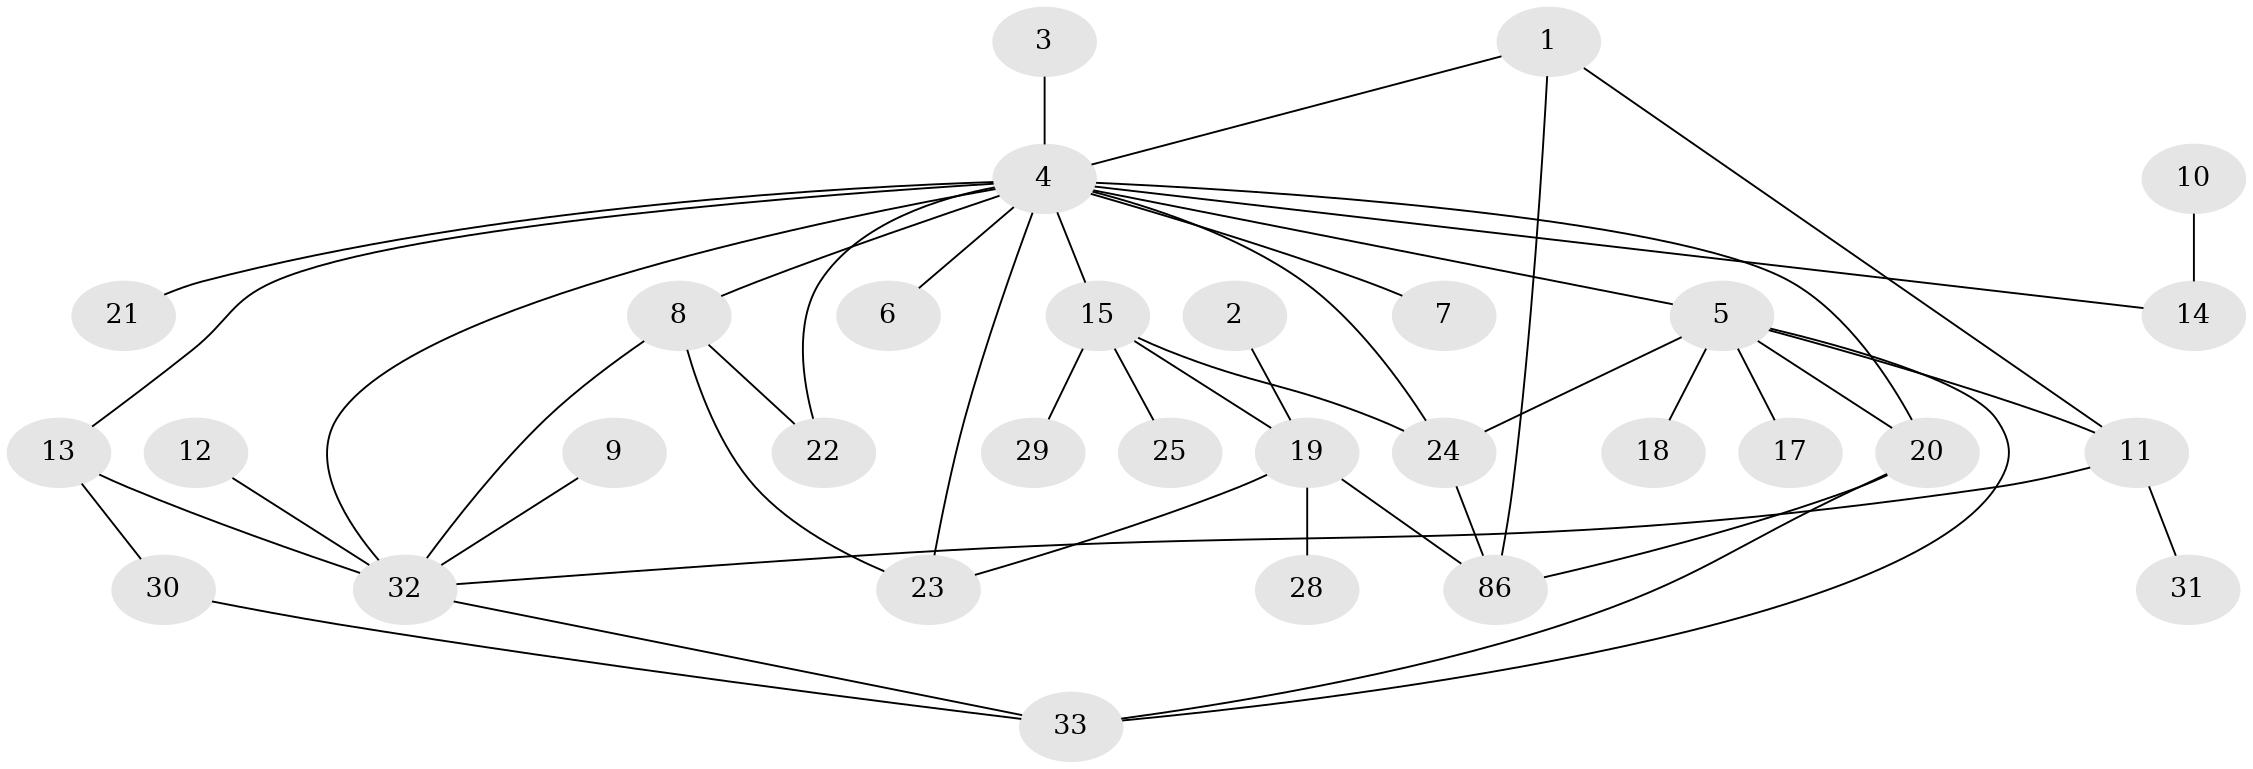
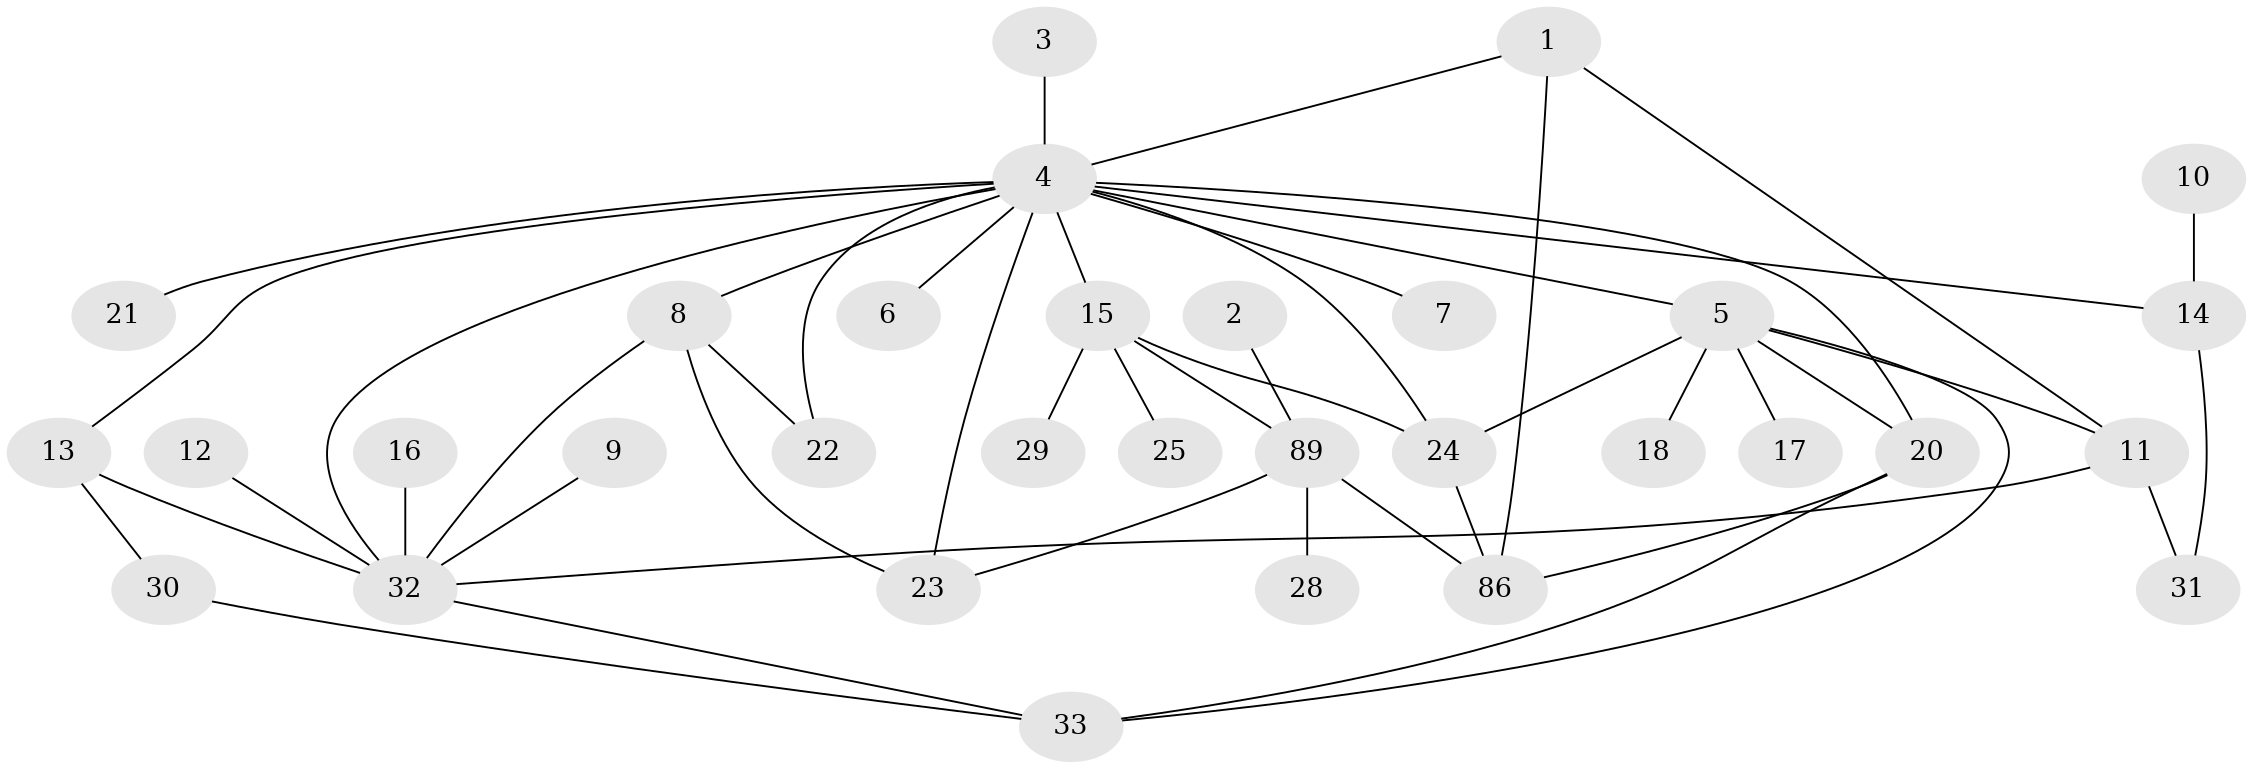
  graph {
    node [color=gray90 style=filled]
    edge [weight=1.0]
    1
    4
    11
    n4 [label=86]
    5
    6
    7
    8
    13
    14
    15
    20
    21
    22
    23
    24
    32
    31
    2
-   19
+   19 [label=89]
    28
    3
    17
    18
    33
    30
    25
    29
    9
    10
    12
+   16
    1 -- 4
    1 -- 11
    1 -- n4
    4 -- 5 [weight=2.0]
    4 -- 6
    4 -- 7
    4 -- 8
    4 -- 13
    4 -- 14
    4 -- 15
    4 -- 20
    4 -- 21
    4 -- 22
    4 -- 23
    4 -- 24
    4 -- 32 [weight=2.0]
    11 -- 32
    11 -- 31
    5 -- 11
    5 -- 20
    5 -- 24
    5 -- 17
    5 -- 18
    5 -- 33
    8 -- 22
    8 -- 23
    8 -- 32
    13 -- 32
    13 -- 30
+   14 -- 31
    15 -- 24
    15 -- 19
    15 -- 25
    15 -- 29
    20 -- n4
    20 -- 33
    24 -- n4
    32 -- 33
    2 -- 19
    19 -- n4
    19 -- 23
    19 -- 28
    3 -- 4
    30 -- 33
    9 -- 32
    10 -- 14
    12 -- 32
+   16 -- 32
  }
